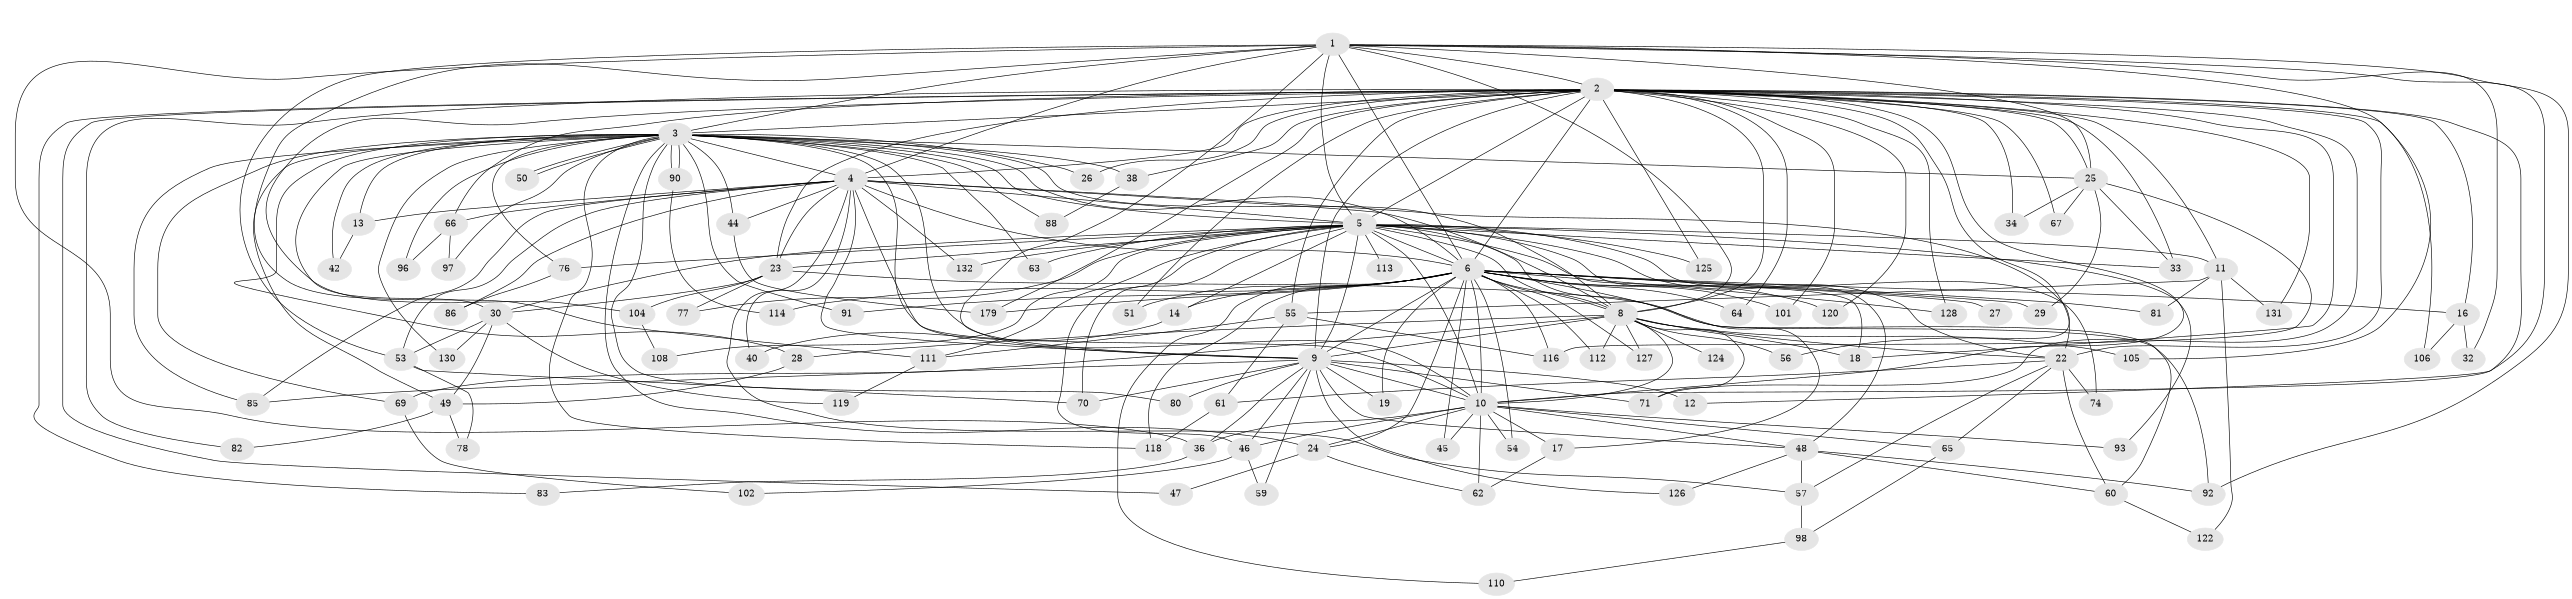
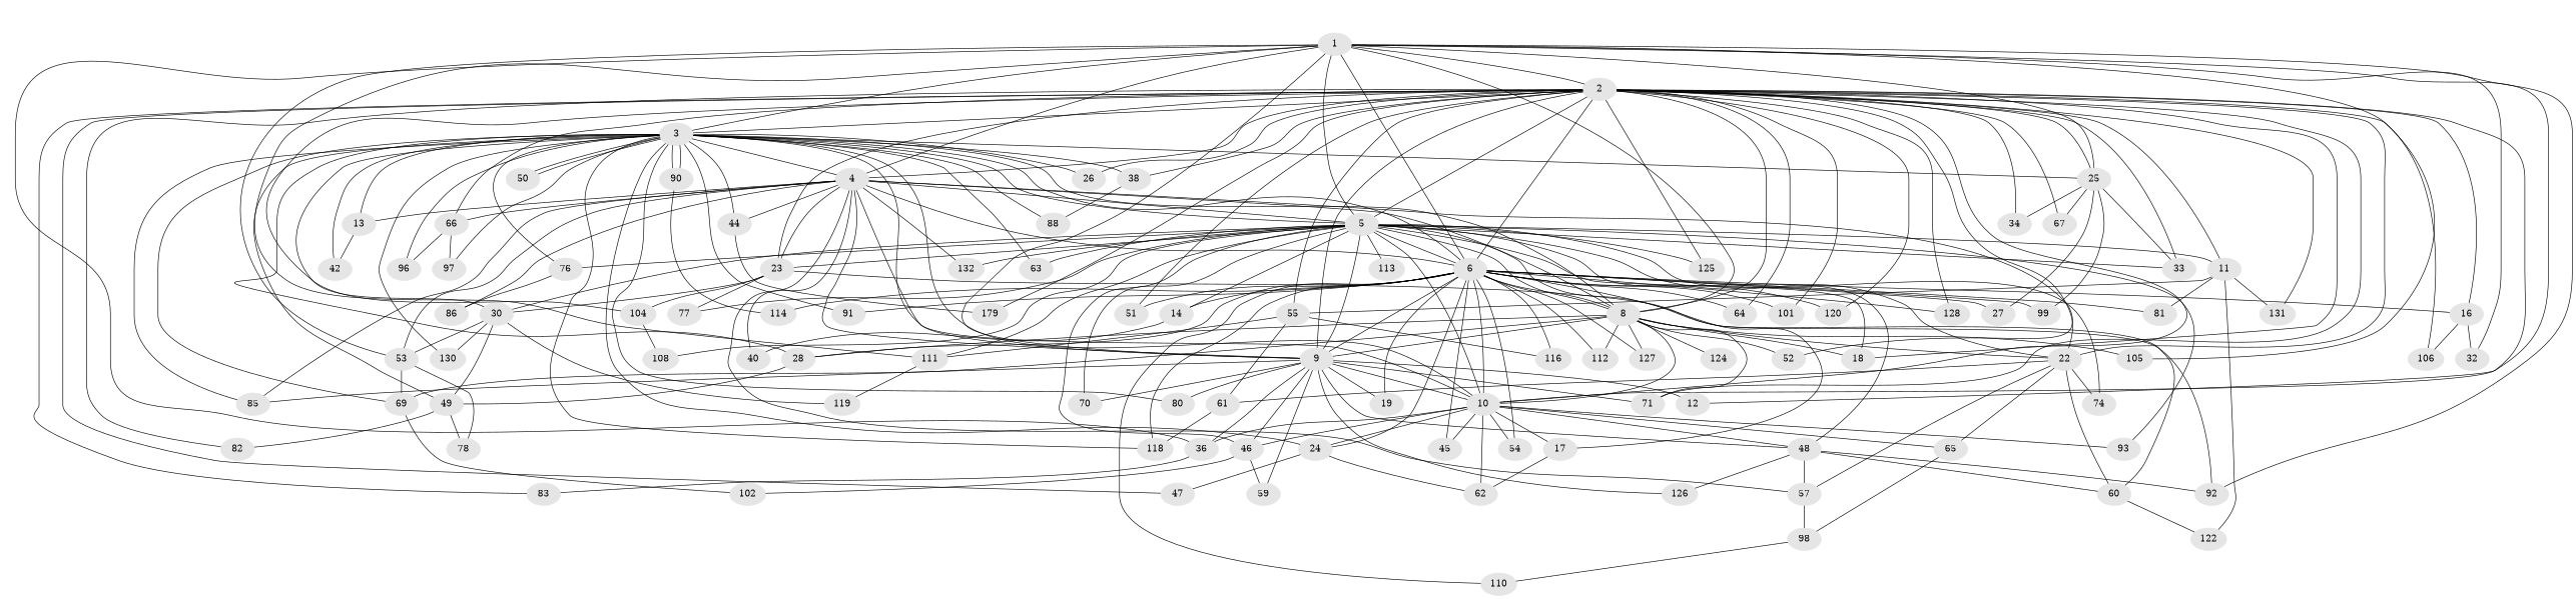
  graph {
    node [color=gray90 style=filled]
    1 [super="+21"]
    2 [super="+7"]
    3 [super="+41"]
    4 [super="+39"]
    5 [super="+35"]
    6 [super="+15"]
    8 [super="+52"]
    9 [super="+79"]
    10 [super="+103"]
    n10 [label=25 super="+37"]
    32
    36 [super="+117"]
    53 [super="+100"]
    92 [super="+99"]
    105
    111
    11 [super="+25"]
    12
    16
    18 [super="+43"]
    22 [super="+31"]
    23 [super="+72"]
    26
    33
    34 [super="+121"]
    38
    47
    51
    55
-   56
+   56 [label=52]
    64
    66
    67
    71 [super="+107"]
    82
    83
    101
    104
    106
    n40 [label=179]
    120
    125
    128
    131
    13
    24 [super="+94"]
    30 [super="+58"]
    42
    44 [super="+75"]
    49 [super="+68"]
    50
    63
    69 [super="+115"]
    76
    80
    85 [super="+89"]
    88
    90
    91
    96
    97
    118 [super="+133"]
    130
    28
    40
    57 [super="+73"]
    86
    132
    14
    17
    46 [super="+95"]
    48 [super="+123"]
    70
    74
    77
    93
    108
    113
    19
    27
-   29
+   29 [label=99]
    45
    54
    60 [super="+87"]
    81
    110
    112
    114
    116
    127
    124 [super="+129"]
    59
    126
    62
    65
    78
    119
    122
    61
    102
    98
    1 -- 2 [weight=2]
    1 -- 3
    1 -- 4
    1 -- 5 [weight=2]
    1 -- 6
    1 -- 8
    1 -- 9
    1 -- 10
    1 -- n10
    1 -- 32
    1 -- 36
    1 -- 53
    1 -- 92
    1 -- 105
    1 -- 111
    2 -- 3 [weight=2]
    2 -- 4 [weight=3]
    2 -- 5 [weight=2]
    2 -- 6 [weight=3]
    2 -- 8 [weight=2]
    2 -- 9 [weight=2]
    2 -- 10 [weight=2]
    2 -- n10
    2 -- 11 [weight=2]
    2 -- 12
    2 -- 16
    2 -- 18
    2 -- 22
    2 -- 23
    2 -- 26
    2 -- 33
    2 -- 34 [weight=2]
    2 -- 38
    2 -- 47
    2 -- 51
    2 -- 55
    2 -- 56
    2 -- 64
    2 -- 66
    2 -- 67
    2 -- 71
    2 -- 82
    2 -- 83
    2 -- 101
    2 -- 104
    2 -- 106
    2 -- n40
    2 -- 120
    2 -- 125
    2 -- 128
    2 -- 131
    3 -- 4 [weight=2]
    3 -- 5
    3 -- 6
    3 -- 8
    3 -- 9
    3 -- 10
    3 -- n10
    3 -- 26
    3 -- 38
    3 -- 13
    3 -- 24
    3 -- 30
    3 -- 42
    3 -- 44 [weight=2]
    3 -- 49
    3 -- 50
    3 -- 50
    3 -- 63
    3 -- 69
    3 -- 76
    3 -- 80
    3 -- 85
    3 -- 88
    3 -- 90
    3 -- 90
    3 -- 91
    3 -- 96
    3 -- 97
    3 -- 118
    3 -- 130
    3 -- 28 [weight=2]
    4 -- 5
    4 -- 6
    4 -- 8
    4 -- 9
    4 -- 10
    4 -- 53
    4 -- 22
    4 -- 23
    4 -- 66
    4 -- 13
    4 -- 44
    4 -- 85
    4 -- 40
    4 -- 57
    4 -- 86
    4 -- 132
    5 -- 6
    5 -- 8
    5 -- 9
    5 -- 10
    5 -- 111
    5 -- 11
    5 -- 18
    5 -- 22
    5 -- 23
    5 -- 33
    5 -- 125
    5 -- 30
    5 -- 63
    5 -- 76
    5 -- 132
    5 -- 14
    5 -- 17
    5 -- 46
    5 -- 48
    5 -- 70
    5 -- 74
    5 -- 77
    5 -- 93
    5 -- 108
    5 -- 113
    6 -- 8
    6 -- 9
    6 -- 10
    6 -- 16
    6 -- 51
    6 -- 64
    6 -- 101
    6 -- 120
    6 -- 128
    6 -- 24
    6 -- 91
    6 -- 118
-   6 -- n40
+   6 -- 28
    6 -- 14
    6 -- 19
    6 -- 27
    6 -- 29
    6 -- 45
    6 -- 54
    6 -- 60
    6 -- 81
    6 -- 110
    6 -- 112
    6 -- 114
    6 -- 116
    6 -- 127
    8 -- 9
    8 -- 10
    8 -- 105
    8 -- 18
    8 -- 22
    8 -- 56
    8 -- 71
    8 -- 69
    8 -- 28
    8 -- 112
    8 -- 127
    8 -- 124
    9 -- 10
    9 -- 36
    9 -- 12 [weight=2]
    9 -- 71
    9 -- 80
    9 -- 85
    9 -- 46
    9 -- 48
    9 -- 70
    9 -- 19
    9 -- 59
    9 -- 126
    10 -- 36
    10 -- 24
    10 -- 17
    10 -- 46
    10 -- 48
    10 -- 93
    10 -- 45
    10 -- 54
    10 -- 62
    10 -- 65
    n10 -- 33
    n10 -- 34
    n10 -- 67
-   n10 -- 116
+   n10 -- 27
    n10 -- 29
    36 -- 83
-   53 -- 70
+   53 -- 69
    53 -- 78
    111 -- 119
    11 -- 55
    11 -- 131
    11 -- 81
    11 -- 122
    16 -- 32
    16 -- 106
    22 -- 57
    22 -- 74
    22 -- 60
    22 -- 65
    22 -- 61
    23 -- 92
    23 -- 104
    23 -- 30
    23 -- 77
    38 -- 88
    55 -- 111
    55 -- 116
    55 -- 61
    66 -- 96
    66 -- 97
    104 -- 108
    13 -- 42
    24 -- 47
    24 -- 62
    30 -- 53
    30 -- 49
    30 -- 130
    30 -- 119
    44 -- n40
    49 -- 82
    49 -- 78
    69 -- 102
    76 -- 86
    90 -- 114
    28 -- 49
    57 -- 98
    14 -- 40
    17 -- 62
    46 -- 59
    46 -- 102
    48 -- 92
    48 -- 57
    48 -- 60
    48 -- 126
    60 -- 122
    65 -- 98
    61 -- 118
    98 -- 110
  }
